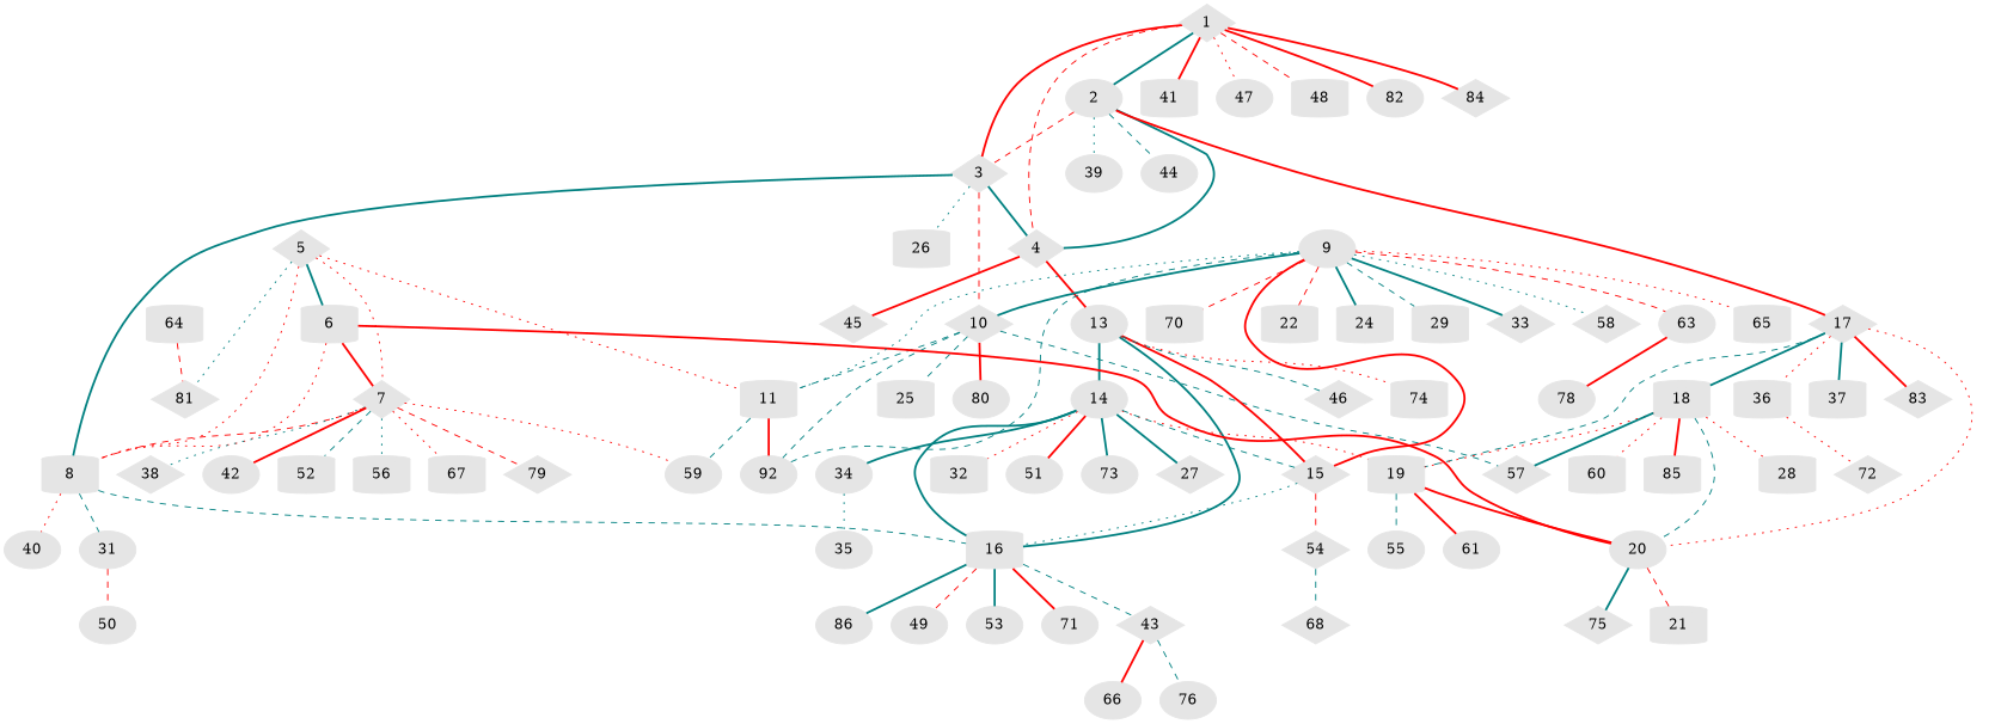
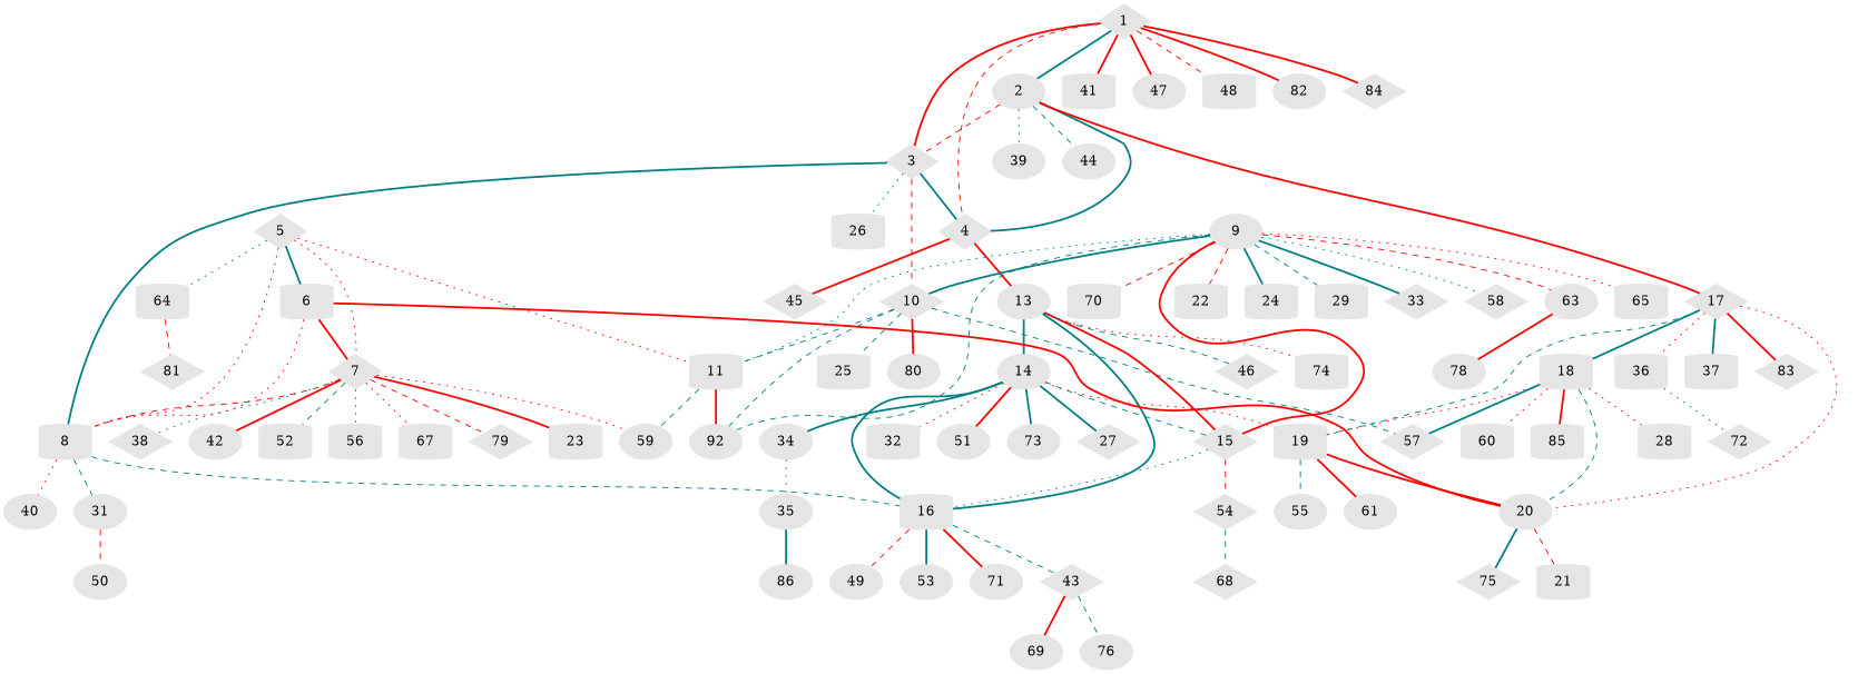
  graph {
    node [color=gray90 shape=ellipse style=filled]
    edge [color=red style=bold]
    1 [shape=diamond]
    2
    3 [shape=diamond]
    4 [shape=diamond]
    41 [shape=cylinder]
    47
    48 [shape=cylinder]
    82
    84 [shape=diamond]
    17 [shape=diamond]
    39
    44
    8 [shape=cylinder]
    10 [shape=diamond]
    26 [shape=cylinder]
    13
    45 [shape=diamond]
    20
    19 [shape=cylinder]
    18 [shape=cylinder]
    36 [shape=cylinder]
    37 [shape=cylinder]
    83 [shape=diamond]
    16 [shape=cylinder]
    31
    40
    11 [shape=cylinder]
    n28 [label=92]
    25 [shape=cylinder]
    57 [shape=diamond]
    80
    15 [shape=diamond]
    14
    46 [shape=diamond]
    74 [shape=cylinder]
    5 [shape=diamond]
    6 [shape=cylinder]
    7 [shape=diamond]
    64 [shape=cylinder]
+   23 [shape=cylinder]
    38 [shape=diamond]
    42
    52 [shape=cylinder]
    56 [shape=cylinder]
    59
    67 [shape=cylinder]
    79 [shape=diamond]
    81 [shape=diamond]
    21 [shape=cylinder]
    75 [shape=diamond]
    43 [shape=diamond]
    49
    53
    71
    86
    50
    9
    22 [shape=cylinder]
    24 [shape=cylinder]
    29 [shape=cylinder]
    33 [shape=diamond]
    58 [shape=diamond]
    63
    65 [shape=cylinder]
    70 [shape=cylinder]
    54 [shape=diamond]
    78
    27 [shape=diamond]
    32 [shape=cylinder]
    34
    51
    73
    55
    61
    35
    68 [shape=diamond]
-   66
+   66 [label=69]
    76
    28 [shape=cylinder]
    60 [shape=cylinder]
    85 [shape=cylinder]
    72 [shape=diamond]
    1 -- 2 [color=teal]
    1 -- 3
    1 -- 4 [style=dashed]
    1 -- 41
-   1 -- 47 [style=dotted]
+   1 -- 47
    1 -- 48 [style=dashed]
    1 -- 82
    1 -- 84
    2 -- 3 [style=dashed]
    2 -- 4 [color=teal]
    2 -- 17
    2 -- 39 [color=teal style=dotted]
    2 -- 44 [color=teal style=dashed]
    3 -- 4 [color=teal]
    3 -- 8 [color=teal]
    3 -- 10 [style=dashed]
    3 -- 26 [color=teal style=dotted]
    4 -- 13
    4 -- 45
    17 -- 20 [style=dotted]
    17 -- 19 [color=teal style=dashed]
    17 -- 18 [color=teal]
    17 -- 36 [style=dotted]
    17 -- 37 [color=teal]
    17 -- 83
    8 -- 16 [color=teal style=dashed]
    8 -- 31 [color=teal style=dashed]
    8 -- 40 [style=dotted]
    10 -- 11 [color=teal style=dashed]
    10 -- n28 [color=teal style=dashed]
    10 -- 25 [color=teal style=dashed]
    10 -- 57 [color=teal style=dashed]
    10 -- 80
    13 -- 16 [color=teal]
    13 -- 15
    13 -- 14 [color=teal]
    13 -- 46 [color=teal style=dashed]
    13 -- 74 [style=dotted]
    20 -- 21 [style=dashed]
    20 -- 75 [color=teal]
    19 -- 20
    19 -- 55 [color=teal style=dashed]
    19 -- 61
    18 -- 20 [color=teal style=dashed]
    18 -- 19 [style=dotted]
    18 -- 57 [color=teal]
    18 -- 28 [style=dotted]
    18 -- 60 [style=dotted]
    18 -- 85
-   36 -- 72 [style=dotted]
+   36 -- 72 [color=teal style=dotted]
    16 -- 43 [color=teal style=dashed]
    16 -- 49 [style=dashed]
    16 -- 53 [color=teal]
    16 -- 71
-   16 -- 86 [color=teal]
+   35 -- 86 [color=teal]
    31 -- 50 [style=dashed]
    11 -- n28
    11 -- 59 [color=teal style=dashed]
    15 -- 16 [color=teal style=dotted]
    15 -- 54 [style=dashed]
    14 -- 19 [style=dotted]
    14 -- 16 [color=teal]
    14 -- 15 [color=teal style=dashed]
    14 -- 27 [color=teal]
    14 -- 32 [style=dotted]
    14 -- 34 [color=teal]
    14 -- 51
    14 -- 73 [color=teal]
    5 -- 8 [style=dotted]
    5 -- 11 [style=dotted]
    5 -- 6 [color=teal]
    5 -- 7 [style=dotted]
-   5 -- 81 [color=teal style=dotted]
+   5 -- 64 [color=teal style=dotted]
    6 -- 8 [style=dotted]
    6 -- 20
    6 -- 7
    7 -- 8 [style=dashed]
+   7 -- 23
    7 -- 38 [color=teal style=dotted]
    7 -- 42
    7 -- 52 [color=teal style=dashed]
    7 -- 56 [color=teal style=dotted]
    7 -- 59 [style=dotted]
    7 -- 67 [style=dotted]
    7 -- 79 [style=dashed]
    64 -- 81 [style=dashed]
    43 -- 66
    43 -- 76 [color=teal style=dashed]
    9 -- 10 [color=teal]
    9 -- 11 [color=teal style=dotted]
    9 -- n28 [color=teal style=dashed]
    9 -- 15
    9 -- 22 [style=dashed]
    9 -- 24 [color=teal]
    9 -- 29 [color=teal style=dashed]
    9 -- 33 [color=teal]
    9 -- 58 [color=teal style=dotted]
    9 -- 63 [style=dashed]
    9 -- 65 [style=dotted]
    9 -- 70 [style=dashed]
    63 -- 78
    54 -- 68 [color=teal style=dashed]
    34 -- 35 [color=teal style=dotted]
  }
